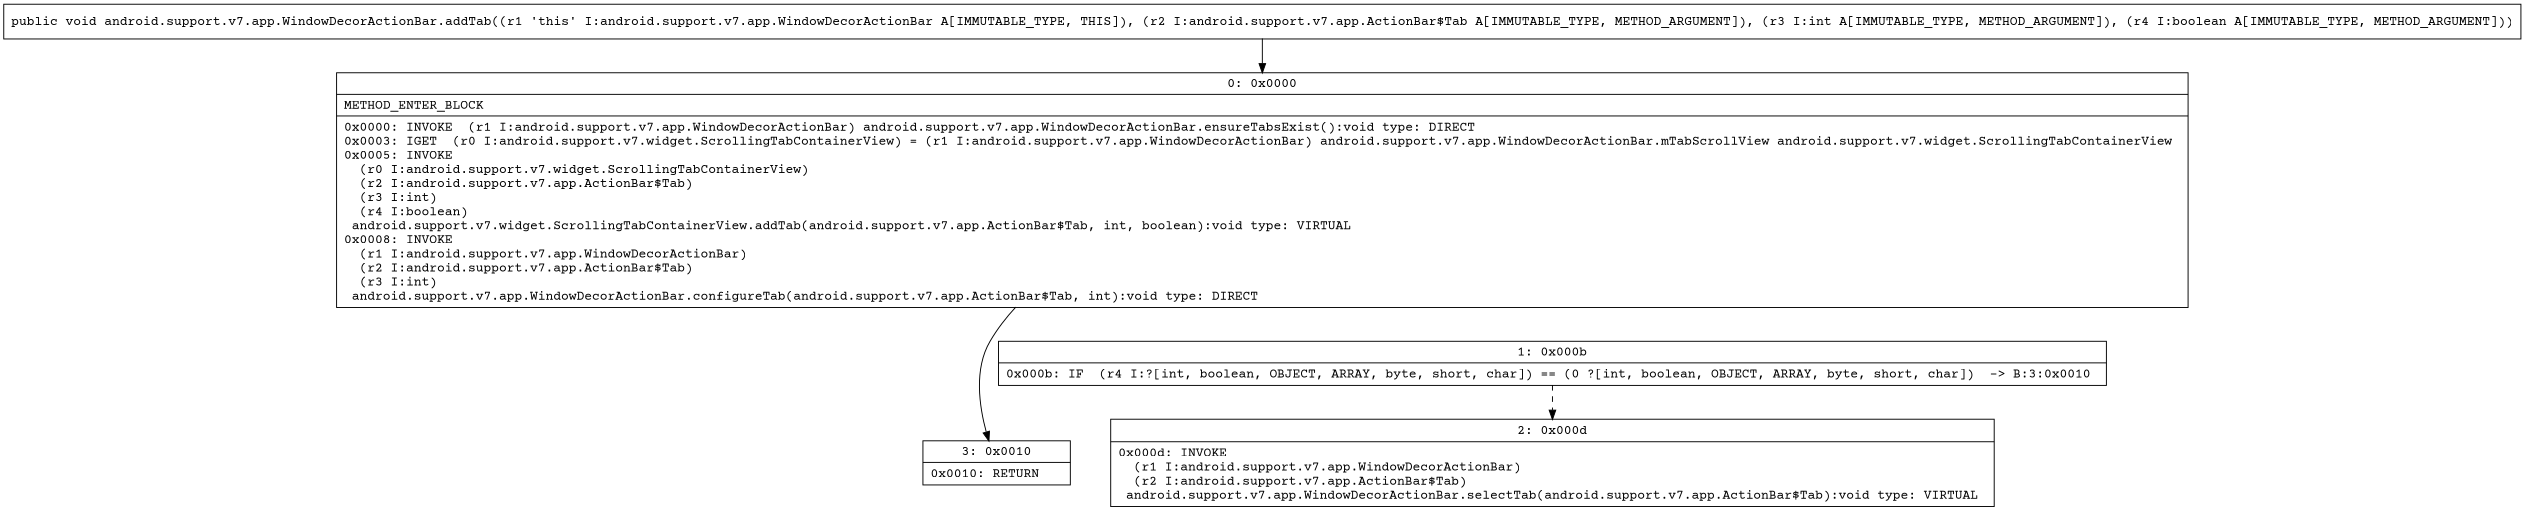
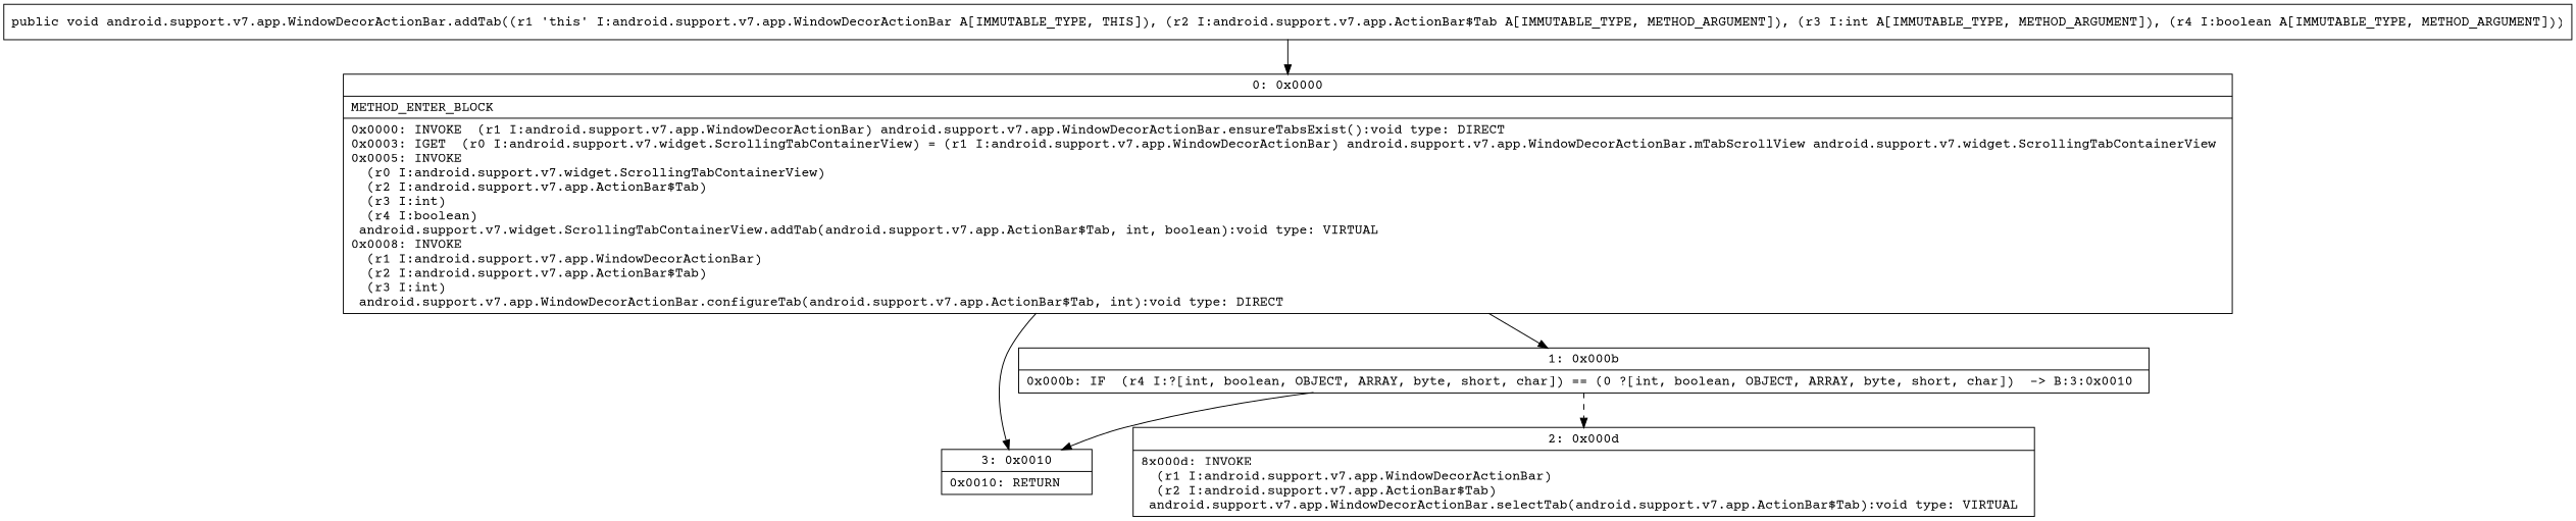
  digraph {
    fontname="Courier Prime"
    node [fontname="Courier Prime" shape=record]
    edge [fontname="Courier Prime"]
    n1 [label="{0\:\ 0x0000|METHOD_ENTER_BLOCK\l|0x0000: INVOKE  (r1 I:android.support.v7.app.WindowDecorActionBar) android.support.v7.app.WindowDecorActionBar.ensureTabsExist():void type: DIRECT \l0x0003: IGET  (r0 I:android.support.v7.widget.ScrollingTabContainerView) = (r1 I:android.support.v7.app.WindowDecorActionBar) android.support.v7.app.WindowDecorActionBar.mTabScrollView android.support.v7.widget.ScrollingTabContainerView \l0x0005: INVOKE  \l  (r0 I:android.support.v7.widget.ScrollingTabContainerView)\l  (r2 I:android.support.v7.app.ActionBar$Tab)\l  (r3 I:int)\l  (r4 I:boolean)\l android.support.v7.widget.ScrollingTabContainerView.addTab(android.support.v7.app.ActionBar$Tab, int, boolean):void type: VIRTUAL \l0x0008: INVOKE  \l  (r1 I:android.support.v7.app.WindowDecorActionBar)\l  (r2 I:android.support.v7.app.ActionBar$Tab)\l  (r3 I:int)\l android.support.v7.app.WindowDecorActionBar.configureTab(android.support.v7.app.ActionBar$Tab, int):void type: DIRECT \l}"]
    n2 [label="{1\:\ 0x000b|0x000b: IF  (r4 I:?[int, boolean, OBJECT, ARRAY, byte, short, char]) == (0 ?[int, boolean, OBJECT, ARRAY, byte, short, char])  \-\> B:3:0x0010 \l}"]
    n3 [label="{3\:\ 0x0010|0x0010: RETURN   \l}"]
-   n4 [label="{2\:\ 0x000d|0x000d: INVOKE  \l  (r1 I:android.support.v7.app.WindowDecorActionBar)\l  (r2 I:android.support.v7.app.ActionBar$Tab)\l android.support.v7.app.WindowDecorActionBar.selectTab(android.support.v7.app.ActionBar$Tab):void type: VIRTUAL \l}"]
+   n4 [label="{2\:\ 0x000d|8x000d: INVOKE  \l  (r1 I:android.support.v7.app.WindowDecorActionBar)\l  (r2 I:android.support.v7.app.ActionBar$Tab)\l android.support.v7.app.WindowDecorActionBar.selectTab(android.support.v7.app.ActionBar$Tab):void type: VIRTUAL \l}"]
    n5 [label="{public void android.support.v7.app.WindowDecorActionBar.addTab((r1 'this' I:android.support.v7.app.WindowDecorActionBar A[IMMUTABLE_TYPE, THIS]), (r2 I:android.support.v7.app.ActionBar$Tab A[IMMUTABLE_TYPE, METHOD_ARGUMENT]), (r3 I:int A[IMMUTABLE_TYPE, METHOD_ARGUMENT]), (r4 I:boolean A[IMMUTABLE_TYPE, METHOD_ARGUMENT])) }"]
+   n1 -> n2
    n1 -> n3
+   n2 -> n3
    n2 -> n4 [style=dashed]
    n5 -> n1
  }
